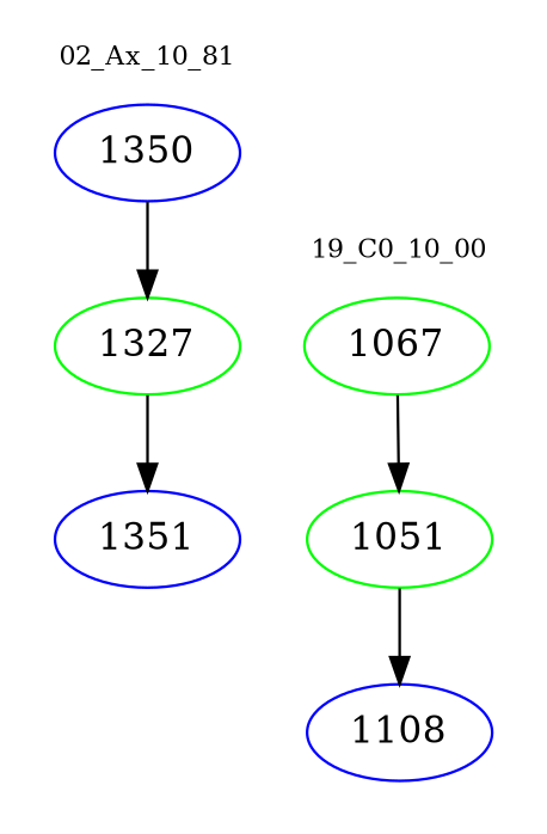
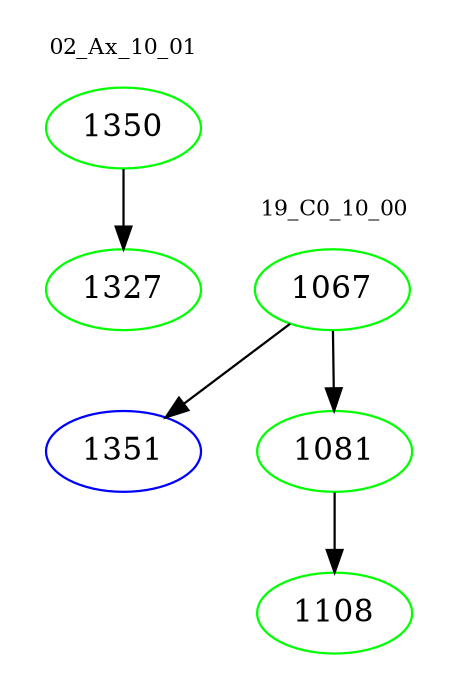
  digraph {
    node [color=blue]
    edge [color=black]
-   n1 [label=1350]
+   n1 [color=green label=1350]
    n2 [color=green label=1327]
    n3 [label=1351]
    n4 [color=green label=1067]
-   n5 [color=green label=1051]
-   n6 [label=1108]
+   n5 [color=green label=1081]
+   n6 [color=green label=1108]
    subgraph cluster_1 {
      color=white
      fontsize=10
-     label="02_Ax_10_81"
+     label="02_Ax_10_01"
      n1
      n2
      n3
    }
    subgraph cluster_2 {
      color=white
      fontsize=10
      label="19_C0_10_00"
      n4
      n5
      n6
    }
    n1 -> n2
-   n2 -> n3
+   n4 -> n3
    n4 -> n5
    n5 -> n6
  }
